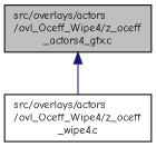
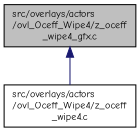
  digraph {
    fontname="Comic Neue"
    node [color=black fontname="Comic Neue" fontsize=10 shape=record style=filled]
-   n1 [fillcolor=grey75 fontcolor=black height=0.2 label="src/overlays/actors\l/ovl_Oceff_Wipe4/z_oceff\l_actors4_gfx.c" width=0.4]
+   n1 [fillcolor=grey75 fontcolor=black height=0.2 label="src/overlays/actors\l/ovl_Oceff_Wipe4/z_oceff\l_wipe4_gfx.c" width=0.4]
    n2 [fillcolor=white height=0.2 label="src/overlays/actors\l/ovl_Oceff_Wipe4/z_oceff\l_wipe4.c" width=0.4]
    n1 -> n2 [color=midnightblue dir=back fontname="Comic Neue" fontsize=10 labelfontname=Helvetica labelfontsize=10 style=solid]
  }
